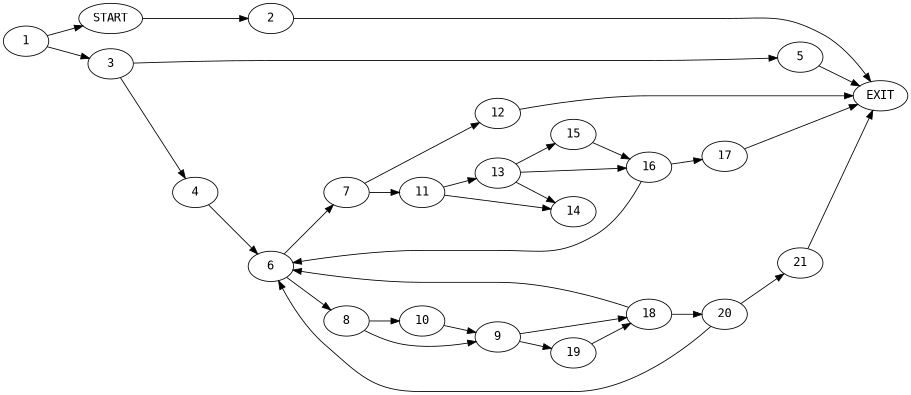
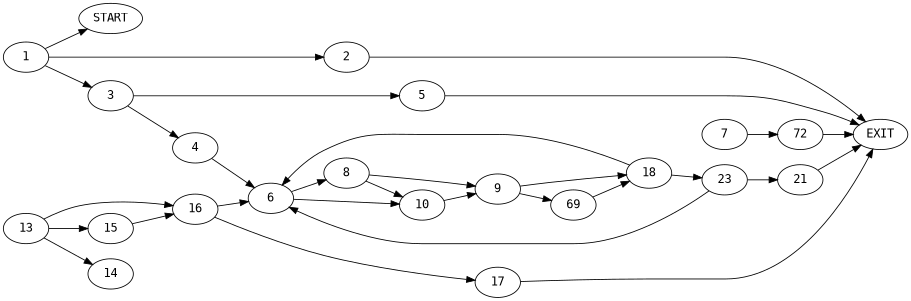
  digraph {
    fontname="DejaVu Sans Mono"
    rankdir=LR
    node [fontname="DejaVu Sans Mono"]
    edge [fontname="DejaVu Sans Mono"]
    n1 [label=START]
    1
    2
    3
    n5 [label=EXIT]
    4
    5
    6
    7
    8
-   11
-   12
+   12 [label=72]
    9
    10
    13
    14
    18
-   19
-   20
+   19 [label=69]
+   20 [label=23]
    15
    16
    17
    21
    1 -> n1
-   n1 -> 2
+   1 -> 2
    1 -> 3
    2 -> n5
    3 -> 4
    3 -> 5
    4 -> 6
    5 -> n5
-   6 -> 7
+   6 -> 10
    6 -> 8
-   7 -> 11
    7 -> 12
    8 -> 9
    8 -> 10
-   11 -> 13
-   11 -> 14
    12 -> n5
    9 -> 18
    9 -> 19
    10 -> 9
    13 -> 14
    13 -> 15
    13 -> 16
    18 -> 6
    18 -> 20
    19 -> 18
    20 -> 6
    20 -> 21
    15 -> 16
    16 -> 6
    16 -> 17
    17 -> n5
    21 -> n5
  }
